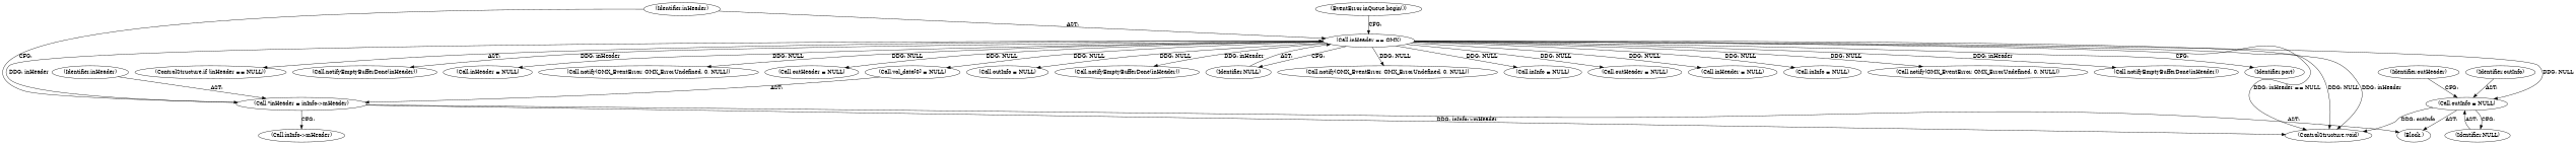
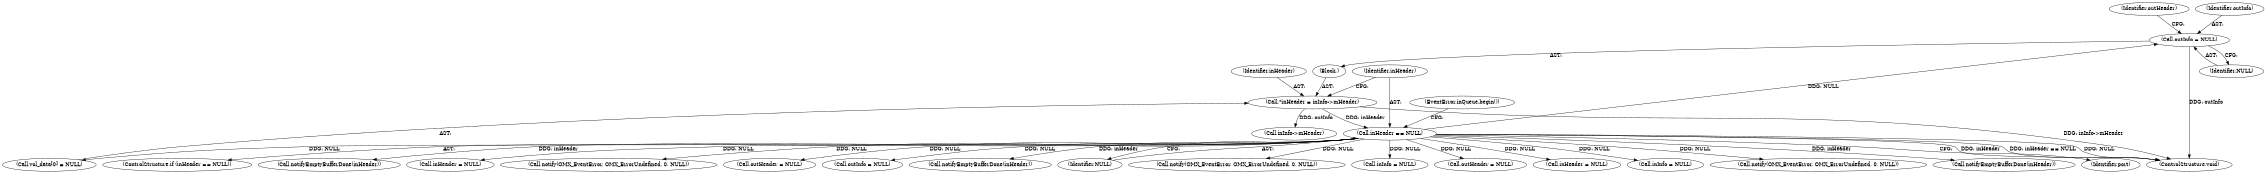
  digraph {
    n1 [label="(Call,outInfo = NULL)"]
    n2 [label="(ControlStructure,void)"]
    n3 [label="(Identifier,NULL)"]
    n4 [label="(Block,)"]
-   n5 [label="(Call,inHeader == OMX)"]
+   n5 [label="(Call,inHeader == NULL)"]
    n6 [label="(ControlStructure,if (inHeader == NULL))"]
    n7 [label="(Call,notifyEmptyBufferDone(inHeader))"]
    n8 [label="(Call,inHeader = NULL)"]
    n9 [label="(Call,notify(OMX_EventError, OMX_ErrorUndefined, 0, NULL))"]
    n10 [label="(Call,outHeader = NULL)"]
    n11 [label="(Call,vol_data[0] = NULL)"]
    n12 [label="(Call,outInfo = NULL)"]
    n13 [label="(Call,notifyEmptyBufferDone(inHeader))"]
    n14 [label="(Identifier,NULL)"]
    n15 [label="(Call,notify(OMX_EventError, OMX_ErrorUndefined, 0, NULL))"]
    n16 [label="(Call,inInfo = NULL)"]
    n17 [label="(Call,outHeader = NULL)"]
    n18 [label="(Call,inHeader = NULL)"]
    n19 [label="(Call,inInfo = NULL)"]
    n20 [label="(Call,notify(OMX_EventError, OMX_ErrorUndefined, 0, NULL))"]
    n21 [label="(Call,notifyEmptyBufferDone(inHeader))"]
    n22 [label="(Identifier,port)"]
    n23 [label="(Call,*inHeader = inInfo->mHeader)"]
    n24 [label="(Call,inInfo->mHeader)"]
    n25 [label="(Identifier,inHeader)"]
    n26 [label="(Identifier,inHeader)"]
    n27 [label="(Identifier,outHeader)"]
    n28 [label="(EventError,inQueue.begin())"]
    n29 [label="(Identifier,outInfo)"]
    n1 -> n2 [label="DDG: outInfo"]
    n1 -> n3 [label="CFG: "]
    n1 -> n4 [label="AST: "]
    n3 -> n1 [label="AST: "]
    n5 -> n1 [label="DDG: NULL"]
    n5 -> n2 [label="DDG: inHeader == NULL"]
    n5 -> n2 [label="DDG: NULL"]
    n5 -> n2 [label="DDG: inHeader"]
    n5 -> n6 [label="AST: "]
    n5 -> n7 [label="DDG: inHeader"]
    n5 -> n8 [label="DDG: NULL"]
    n5 -> n9 [label="DDG: NULL"]
    n5 -> n10 [label="DDG: NULL"]
    n5 -> n11 [label="DDG: NULL"]
    n5 -> n12 [label="DDG: NULL"]
    n5 -> n13 [label="DDG: inHeader"]
    n5 -> n14 [label="CFG: "]
    n5 -> n15 [label="DDG: NULL"]
    n5 -> n16 [label="DDG: NULL"]
    n5 -> n17 [label="DDG: NULL"]
    n5 -> n18 [label="DDG: NULL"]
    n5 -> n19 [label="DDG: NULL"]
    n5 -> n20 [label="DDG: NULL"]
    n5 -> n21 [label="DDG: inHeader"]
    n5 -> n22 [label="CFG: "]
    n11 -> n23 [label="AST: "]
    n14 -> n5 [label="AST: "]
    n23 -> n2 [label="DDG: inInfo->mHeader"]
-   n23 -> n4 [label="AST: "]
+   n4 -> n23 [label="AST: "]
    n23 -> n5 [label="DDG: inHeader"]
-   n23 -> n24 [label="CFG: "]
+   n23 -> n24 [label="DDG: outInfo"]
    n25 -> n23 [label="AST: "]
    n26 -> n5 [label="AST: "]
    n26 -> n23 [label="CFG: "]
    n27 -> n1 [label="CFG: "]
    n28 -> n5 [label="CFG: "]
    n29 -> n1 [label="AST: "]
  }
